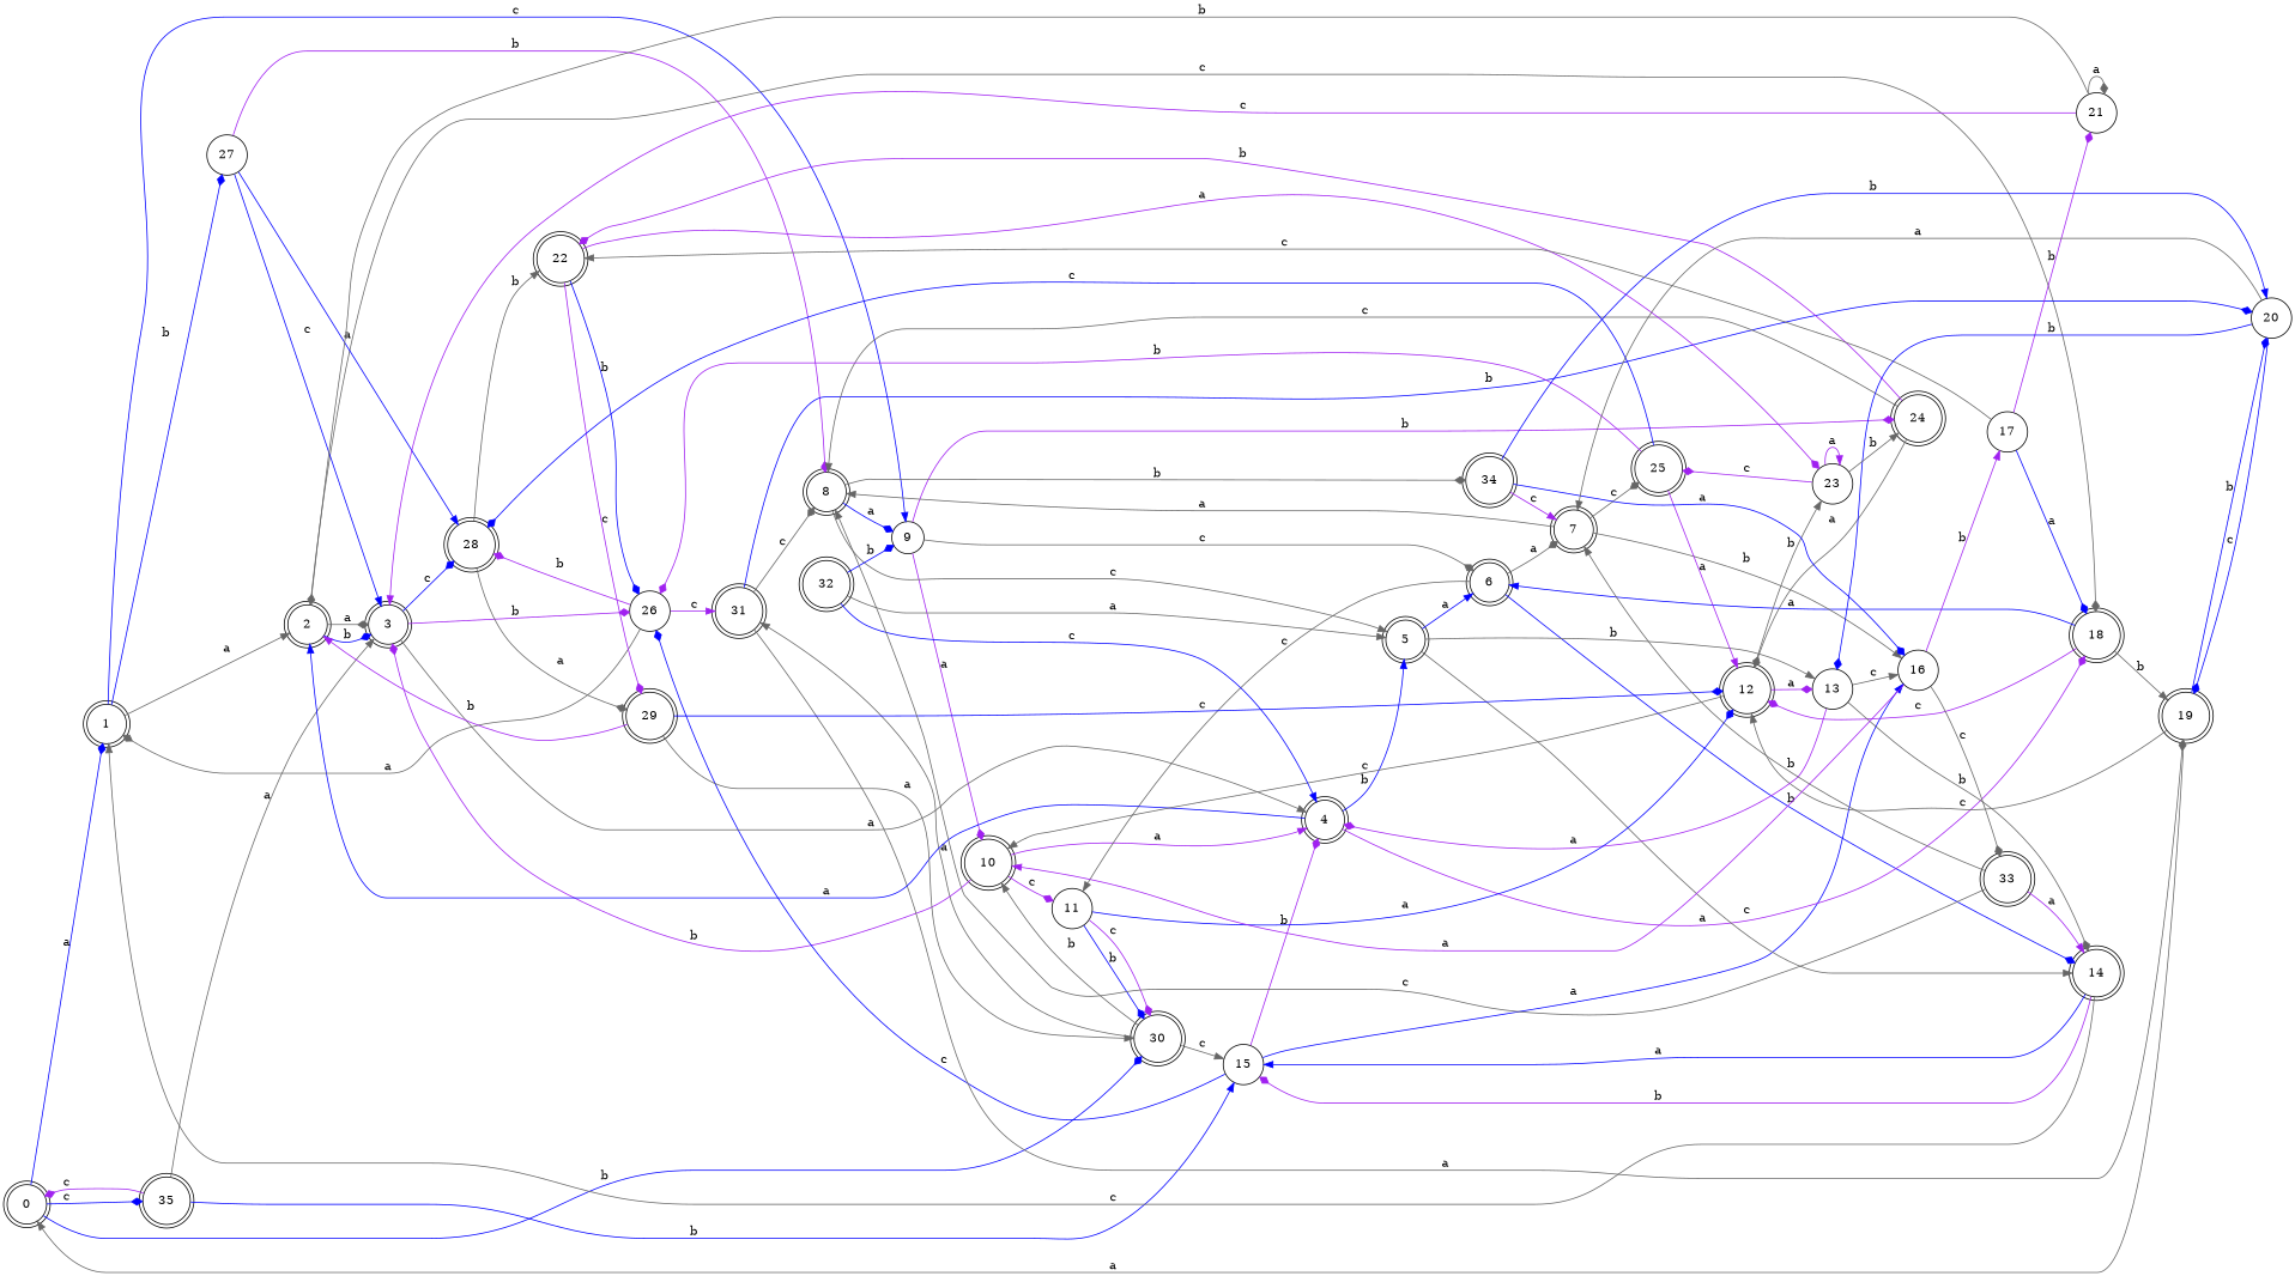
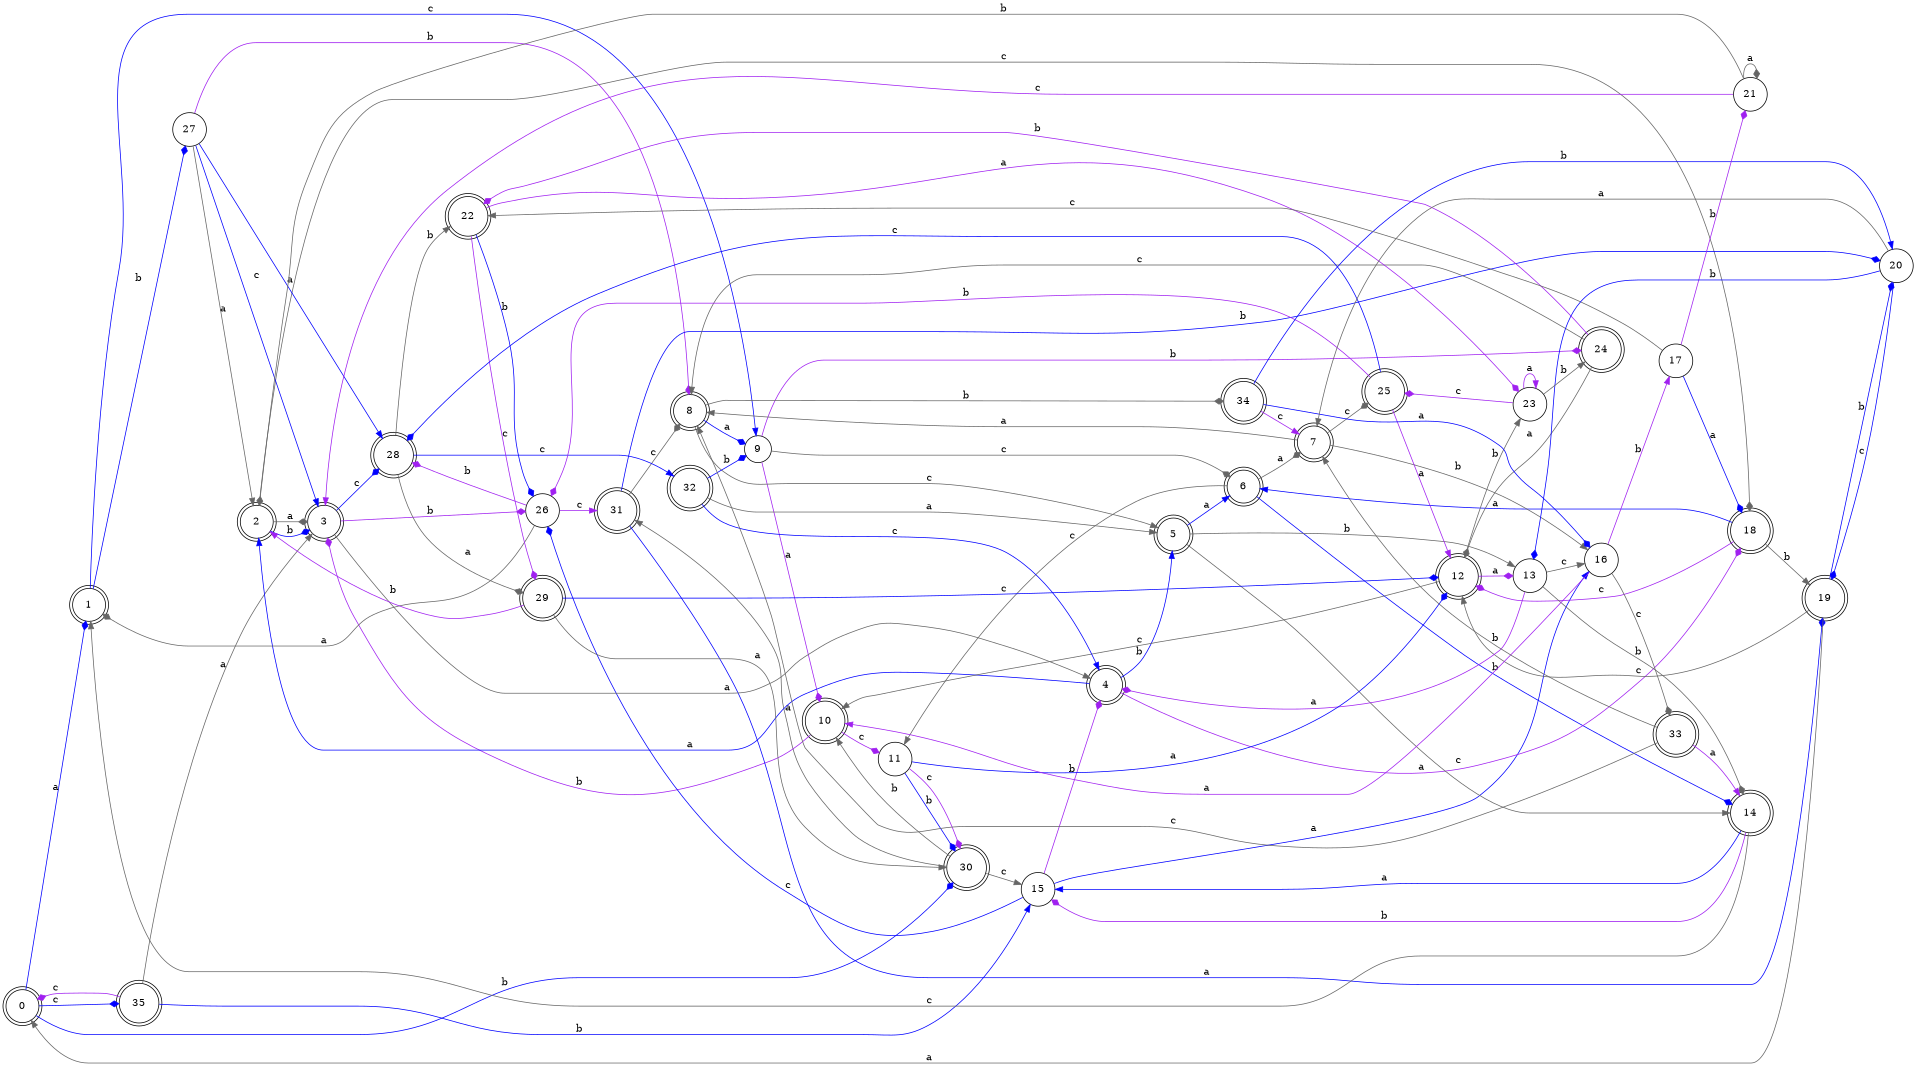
  digraph {
    rankdir=LR
    node [color=black fillcolor=white shape=doublecircle style="rounded,filled"]
    edge [arrowhead=diamond color=gray40]
    n1 [label=0]
    n2 [label=1]
    n3 [label=30]
    n4 [label=35]
    n5 [label=2]
    n6 [label=9 shape=circle style=filled]
    n7 [label=27 shape=circle style=filled]
    n8 [label=10]
    n9 [label=15 shape=circle style=filled]
    n10 [label=31]
    n11 [label=3]
    n12 [label=18]
    n13 [label=6]
    n14 [label=24]
    n15 [label=28]
    n16 [label=8]
    n17 [label=4]
    n18 [label=26 shape=circle style=filled]
    n19 [label=12]
    n20 [label=19]
    n21 [label=5]
    n22 [label=22]
    n23 [label=29]
    n24 [label=32]
    n25 [label=13 shape=circle style=filled]
    n26 [label=14]
    n27 [label=7]
    n28 [label=11 shape=circle style=filled]
    n29 [label=16 shape=circle style=filled]
    n30 [label=25]
    n31 [label=34]
    n32 [label=17 shape=circle style=filled]
    n33 [label=33]
    n34 [label=20 shape=circle style=filled]
    n35 [label=23 shape=circle style=filled]
    n36 [label=21 shape=circle style=filled]
    n1 -> n2 [color=blue label=a]
    n1 -> n3 [color=blue label=b]
    n1 -> n4 [color=blue label=c]
-   n2 -> n5 [arrowhead=normal label=a]
+   n7 -> n5 [arrowhead=normal label=a]
    n2 -> n6 [arrowhead=normal color=blue label=c]
    n2 -> n7 [color=blue label=b]
    n3 -> n8 [arrowhead=normal label=b]
    n3 -> n9 [arrowhead=normal label=c]
    n3 -> n10 [arrowhead=normal label=a]
    n4 -> n1 [color=purple label=c]
    n4 -> n9 [arrowhead=normal color=blue label=b]
    n4 -> n11 [arrowhead=normal label=a]
    n5 -> n11 [label=a]
    n5 -> n11 [color=blue label=b]
    n5 -> n12 [label=c]
    n6 -> n8 [color=purple label=a]
    n6 -> n13 [label=c]
    n6 -> n14 [color=purple label=b]
    n7 -> n11 [arrowhead=normal color=blue label=c]
    n7 -> n15 [arrowhead=normal color=blue label=a]
    n7 -> n16 [color=purple label=b]
    n8 -> n11 [color=purple label=b]
-   n8 -> n17 [arrowhead=normal color=purple label=a]
    n8 -> n28 [color=purple label=c]
    n9 -> n17 [color=purple label=b]
    n9 -> n18 [color=blue label=c]
    n9 -> n29 [arrowhead=normal color=blue label=a]
    n10 -> n16 [label=c]
-   n10 -> n20 [label=a]
+   n10 -> n20 [color=blue label=a]
    n10 -> n34 [color=blue label=b]
    n11 -> n15 [color=blue label=c]
    n11 -> n17 [arrowhead=normal label=a]
    n11 -> n18 [color=purple label=b]
    n12 -> n13 [arrowhead=normal color=blue label=a]
    n12 -> n19 [color=purple label=c]
    n12 -> n20 [arrowhead=normal label=b]
    n13 -> n26 [color=blue label=b]
    n13 -> n27 [label=a]
    n13 -> n28 [arrowhead=normal label=c]
    n14 -> n16 [arrowhead=normal label=c]
    n14 -> n19 [label=a]
    n14 -> n22 [color=purple label=b]
    n15 -> n22 [arrowhead=normal label=b]
    n15 -> n23 [label=a]
+   n15 -> n24 [arrowhead=normal color=blue label=c]
    n16 -> n6 [color=blue label=a]
    n16 -> n21 [arrowhead=normal label=c]
    n16 -> n31 [label=b]
    n17 -> n5 [arrowhead=normal color=blue label=a]
    n17 -> n12 [color=purple label=a]
    n17 -> n21 [arrowhead=normal color=blue label=b]
    n18 -> n2 [label=a]
    n18 -> n10 [arrowhead=normal color=purple label=c]
    n18 -> n15 [color=purple label=b]
    n19 -> n8 [arrowhead=normal label=c]
    n19 -> n25 [color=purple label=a]
    n19 -> n35 [arrowhead=normal label=b]
    n20 -> n1 [arrowhead=normal label=a]
    n20 -> n19 [arrowhead=normal label=c]
    n20 -> n34 [color=blue label=b]
    n21 -> n13 [arrowhead=normal color=blue label=a]
    n21 -> n25 [arrowhead=normal label=b]
    n21 -> n26 [arrowhead=normal label=c]
    n22 -> n18 [color=blue label=b]
    n22 -> n23 [color=purple label=c]
    n22 -> n35 [color=purple label=a]
    n23 -> n3 [arrowhead=normal label=a]
    n23 -> n5 [arrowhead=normal color=purple label=b]
    n23 -> n19 [color=blue label=c]
    n24 -> n6 [color=blue label=b]
    n24 -> n17 [arrowhead=normal color=blue label=c]
    n24 -> n21 [arrowhead=normal label=a]
    n25 -> n17 [color=purple label=a]
    n25 -> n26 [label=b]
    n25 -> n29 [arrowhead=normal label=c]
    n26 -> n2 [arrowhead=normal label=c]
    n26 -> n9 [arrowhead=normal color=blue label=a]
    n26 -> n9 [color=purple label=b]
    n27 -> n16 [arrowhead=normal label=a]
    n27 -> n29 [arrowhead=normal label=b]
    n27 -> n30 [label=c]
    n28 -> n3 [color=blue label=b]
    n28 -> n3 [color=purple label=c]
    n28 -> n19 [color=blue label=a]
    n29 -> n8 [arrowhead=normal color=purple label=a]
    n29 -> n32 [arrowhead=normal color=purple label=b]
    n29 -> n33 [label=c]
    n30 -> n15 [color=blue label=c]
    n30 -> n18 [color=purple label=b]
    n30 -> n19 [arrowhead=normal color=purple label=a]
    n31 -> n27 [arrowhead=normal color=purple label=c]
    n31 -> n29 [color=blue label=a]
    n31 -> n34 [arrowhead=normal color=blue label=b]
    n32 -> n12 [color=blue label=a]
    n32 -> n22 [arrowhead=normal label=c]
    n32 -> n36 [color=purple label=b]
    n33 -> n16 [arrowhead=normal label=c]
    n33 -> n26 [arrowhead=normal color=purple label=a]
    n33 -> n27 [arrowhead=normal label=b]
    n34 -> n20 [color=blue label=c]
    n34 -> n25 [color=blue label=b]
    n34 -> n27 [arrowhead=normal label=a]
    n35 -> n14 [arrowhead=normal label=b]
    n35 -> n30 [color=purple label=c]
    n35 -> n35 [arrowhead=normal color=purple label=a]
    n36 -> n5 [label=b]
    n36 -> n11 [arrowhead=normal color=purple label=c]
    n36 -> n36 [label=a]
  }
